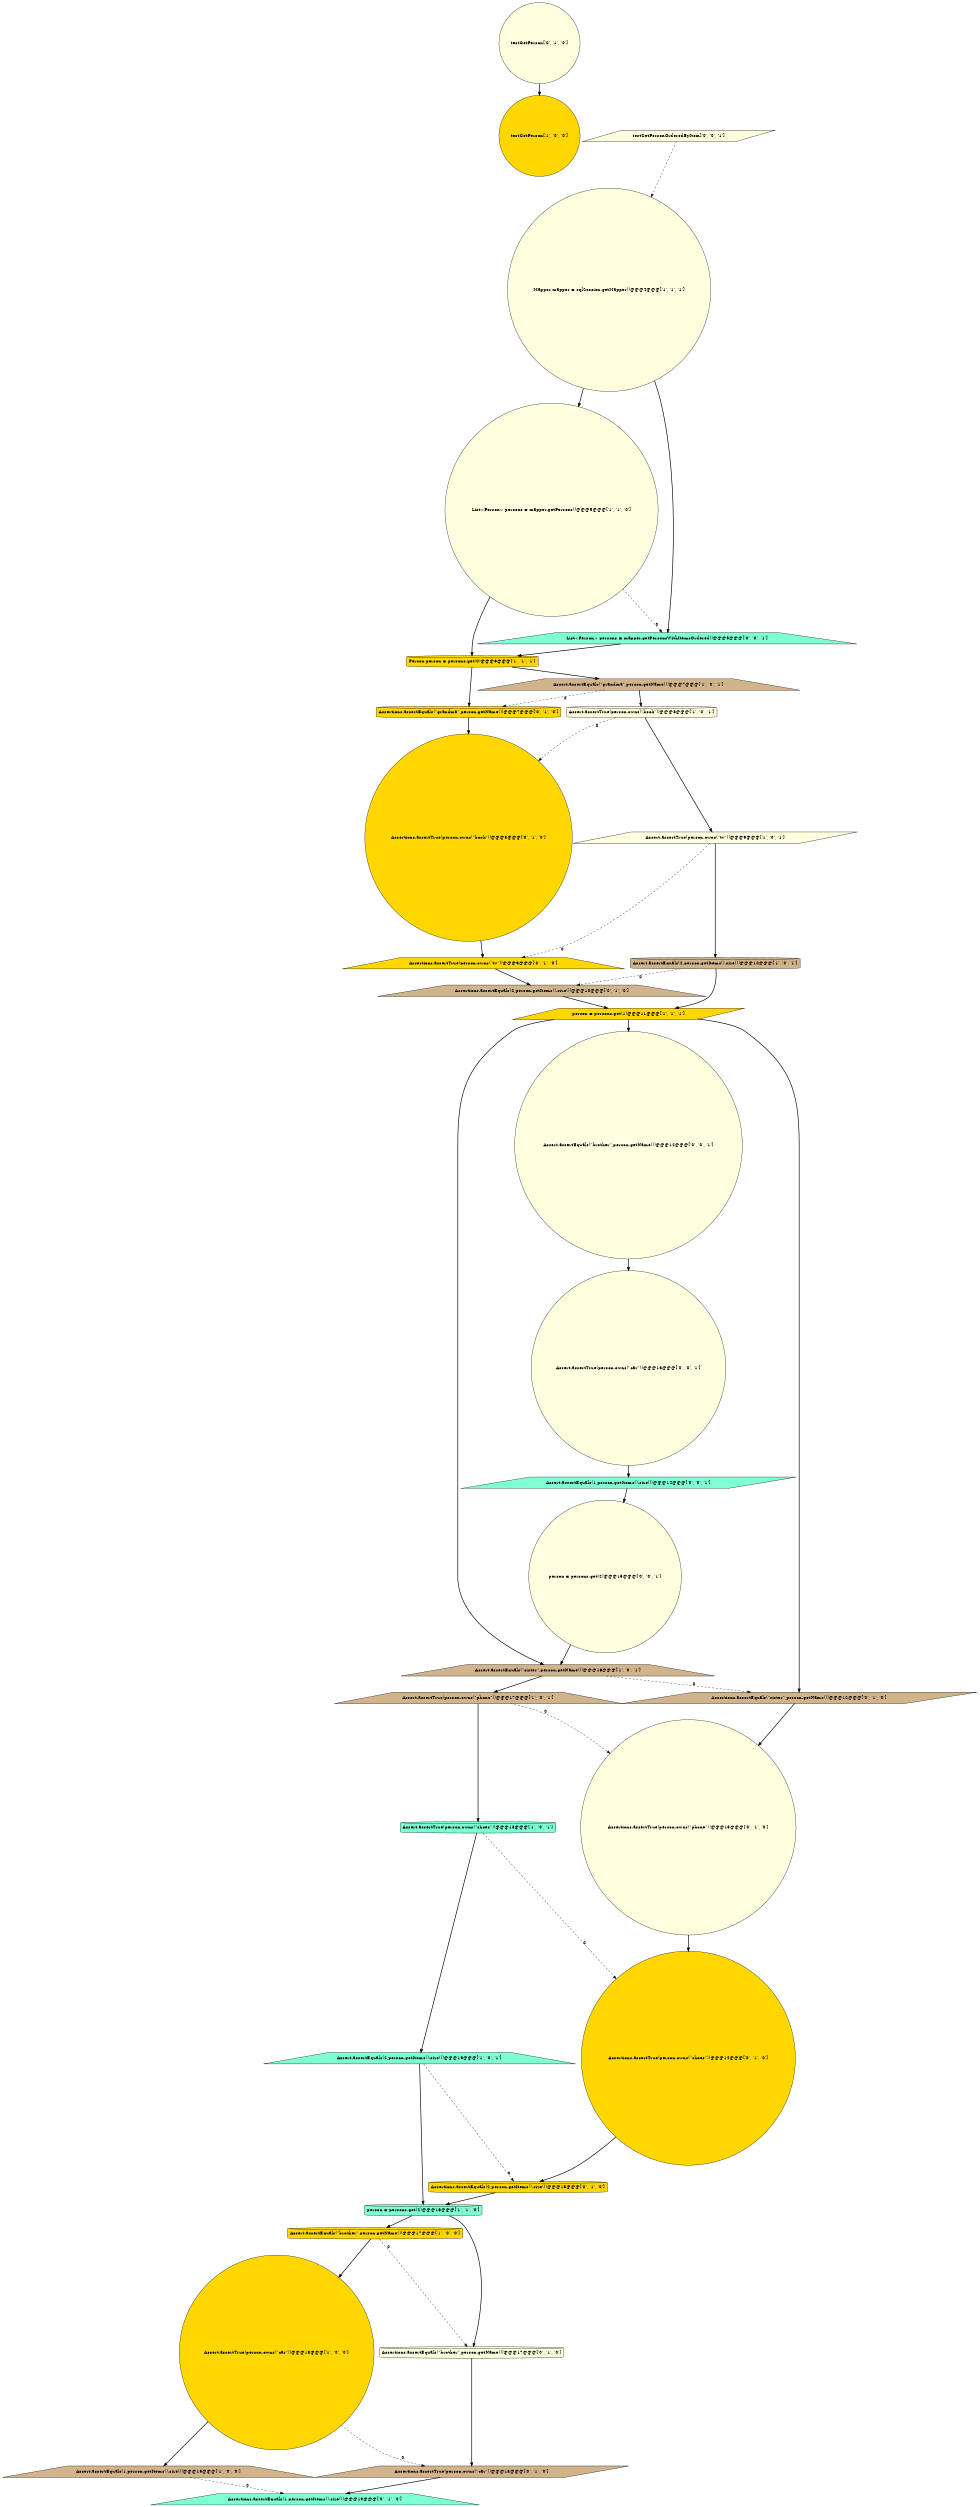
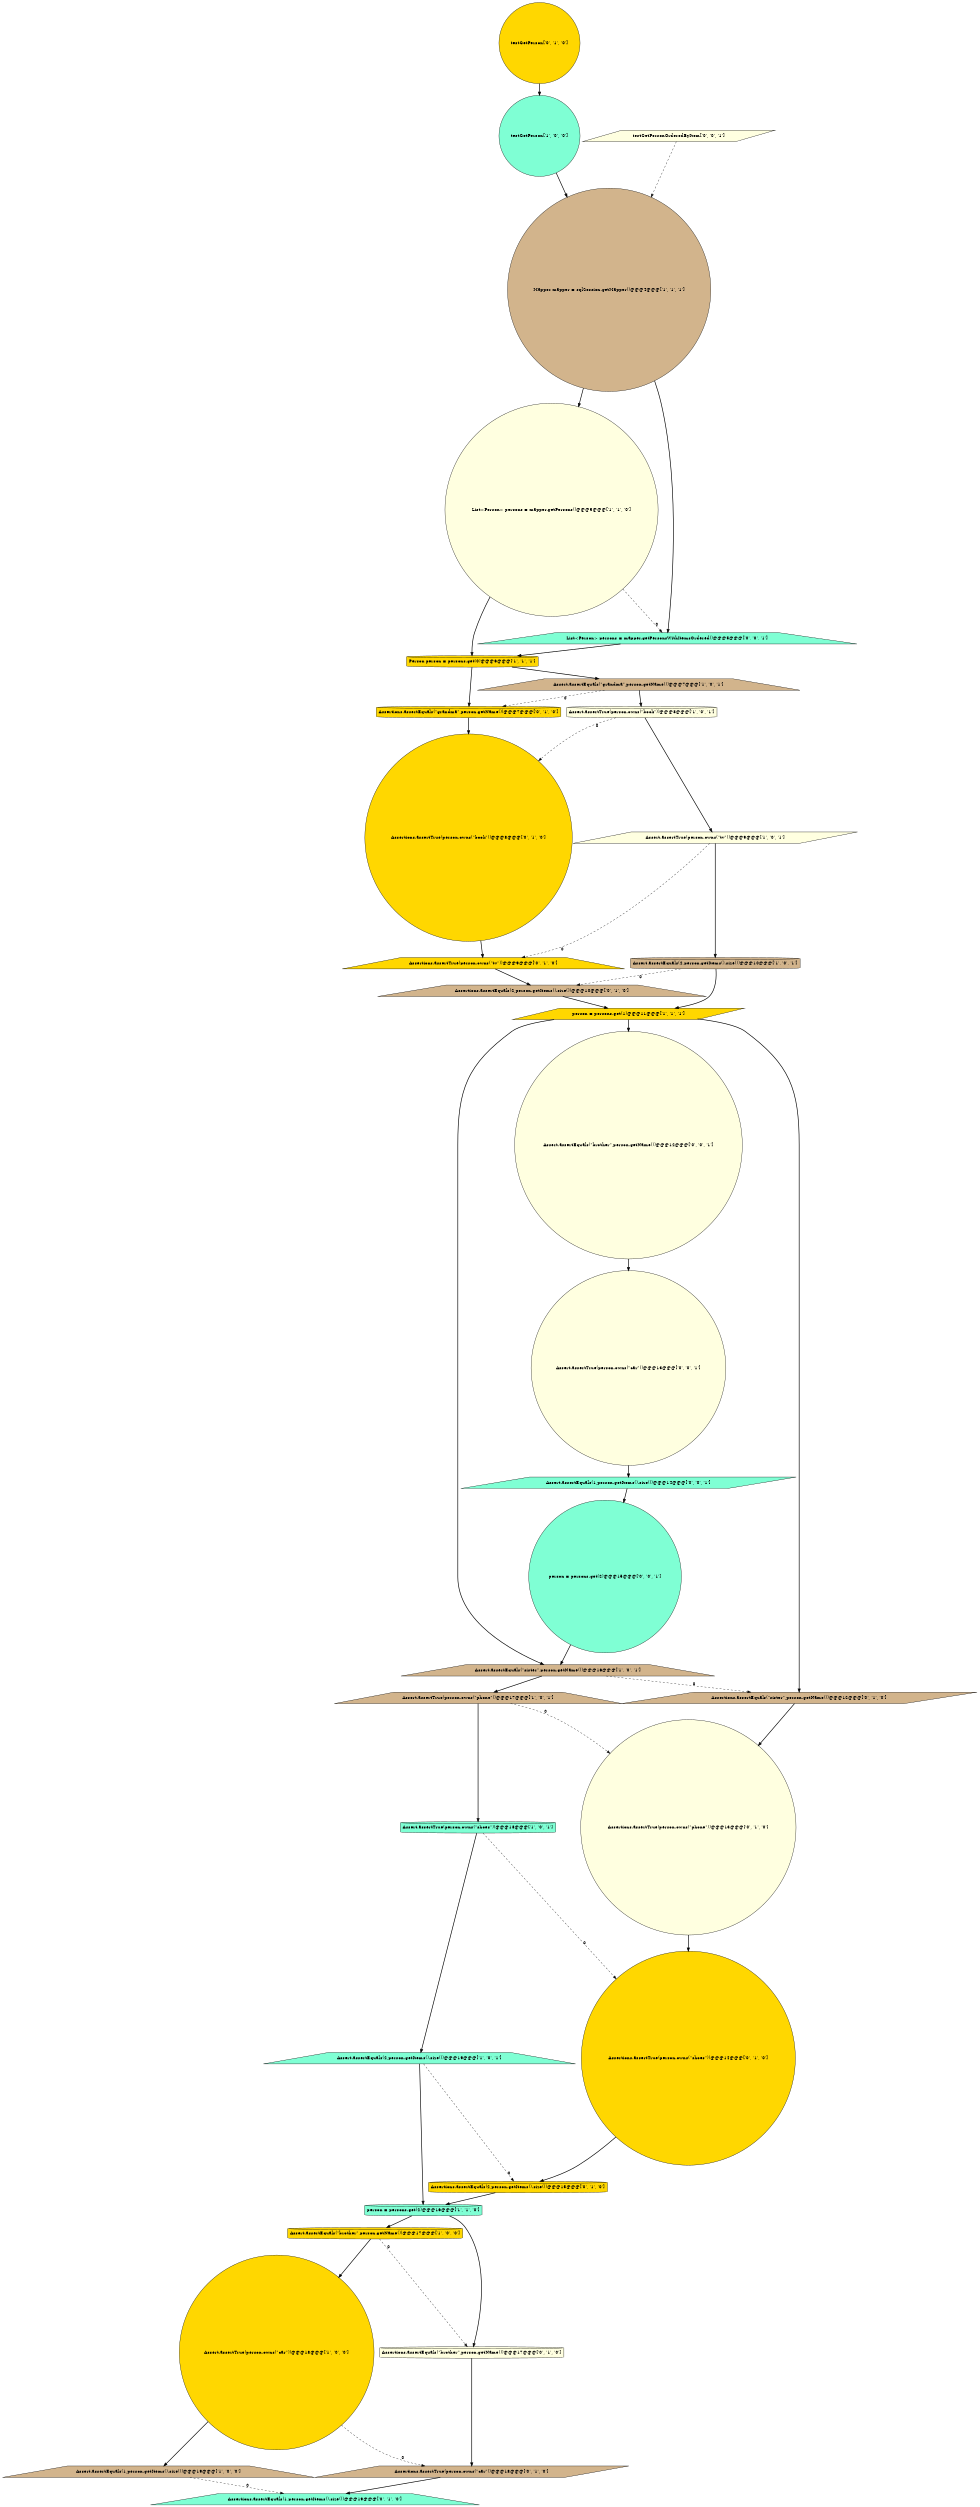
  digraph {
    node [fillcolor=gold shape=circle style=filled]
    edge [style=bold]
    n1 [fillcolor=tan label="Assertions.assertEquals(2,person.getItems().size())@@@10@@@['0', '1', '0']" shape=trapezium]
    n2 [label="person = persons.get(1)@@@11@@@['1', '1', '1']" shape=parallelogram]
    n3 [fillcolor=lightyellow label="Assert.assertEquals(\"brother\",person.getName())@@@12@@@['0', '0', '1']"]
    n4 [fillcolor=tan label="Assertions.assertEquals(\"sister\",person.getName())@@@12@@@['0', '1', '0']" shape=parallelogram]
    n5 [fillcolor=tan label="Assert.assertEquals(\"sister\",person.getName())@@@16@@@['1', '0', '1']" shape=trapezium]
    n6 [fillcolor=lightyellow label="Assert.assertTrue(person.owns(\"car\"))@@@13@@@['0', '0', '1']"]
    n7 [fillcolor=lightyellow label="Assertions.assertTrue(person.owns(\"phone\"))@@@13@@@['0', '1', '0']"]
    n8 [fillcolor=tan label="Assert.assertTrue(person.owns(\"phone\"))@@@17@@@['1', '0', '1']" shape=trapezium]
    n9 [fillcolor=aquamarine label="Assert.assertTrue(person.owns(\"shoes\"))@@@18@@@['1', '0', '1']" shape=cylinder]
    n10 [label="Assertions.assertTrue(person.owns(\"shoes\"))@@@14@@@['0', '1', '0']"]
    n11 [fillcolor=aquamarine label="Assert.assertEquals(2,person.getItems().size())@@@19@@@['1', '0', '1']" shape=trapezium]
-   n12 [label="testGetPerson['1', '0', '0']"]
-   n13 [fillcolor=lightyellow label="Mapper mapper = sqlSession.getMapper()@@@4@@@['1', '1', '1']"]
+   n12 [fillcolor=aquamarine label="testGetPerson['1', '0', '0']"]
+   n13 [fillcolor=tan label="Mapper mapper = sqlSession.getMapper()@@@4@@@['1', '1', '1']"]
    n14 [fillcolor=lightyellow label="List<Person> persons = mapper.getPersons()@@@5@@@['1', '1', '0']"]
    n15 [fillcolor=aquamarine label="List<Person> persons = mapper.getPersonsWithItemsOrdered()@@@5@@@['0', '0', '1']" shape=trapezium]
    n16 [label="Person person = persons.get(0)@@@6@@@['1', '1', '1']" shape=cylinder]
    n17 [label="Assert.assertEquals(\"brother\",person.getName())@@@17@@@['1', '0', '0']" shape=cylinder]
    n18 [fillcolor=lightyellow label="Assertions.assertEquals(\"brother\",person.getName())@@@17@@@['0', '1', '0']" shape=cylinder]
    n19 [label="Assert.assertTrue(person.owns(\"car\"))@@@18@@@['1', '0', '0']"]
    n20 [fillcolor=tan label="Assertions.assertTrue(person.owns(\"car\"))@@@18@@@['0', '1', '0']" shape=parallelogram]
    n21 [fillcolor=tan label="Assert.assertEquals(1,person.getItems().size())@@@19@@@['1', '0', '0']" shape=trapezium]
-   n22 [fillcolor=lightyellow label="person = persons.get(2)@@@15@@@['0', '0', '1']"]
-   n23 [fillcolor=lightyellow label="testGetPerson['0', '1', '0']"]
+   n22 [fillcolor=aquamarine label="person = persons.get(2)@@@15@@@['0', '0', '1']"]
+   n23 [label="testGetPerson['0', '1', '0']"]
    n24 [fillcolor=tan label="Assert.assertEquals(\"grandma\",person.getName())@@@7@@@['1', '0', '1']" shape=trapezium]
    n25 [label="Assertions.assertEquals(\"grandma\",person.getName())@@@7@@@['0', '1', '0']" shape=cylinder]
    n26 [fillcolor=lightyellow label="Assert.assertTrue(person.owns(\"book\"))@@@8@@@['1', '0', '1']" shape=cylinder]
    n27 [label="Assertions.assertTrue(person.owns(\"book\"))@@@8@@@['0', '1', '0']"]
    n28 [label="Assertions.assertTrue(person.owns(\"tv\"))@@@9@@@['0', '1', '0']" shape=trapezium]
    n29 [fillcolor=lightyellow label="Assert.assertTrue(person.owns(\"tv\"))@@@9@@@['1', '0', '1']" shape=parallelogram]
    n30 [fillcolor=tan label="Assert.assertEquals(2,person.getItems().size())@@@10@@@['1', '0', '1']" shape=cylinder]
    n31 [label="Assertions.assertEquals(2,person.getItems().size())@@@15@@@['0', '1', '0']" shape=cylinder]
    n32 [fillcolor=aquamarine label="person = persons.get(2)@@@16@@@['1', '1', '0']" shape=cylinder]
    n33 [fillcolor=aquamarine label="Assert.assertEquals(1,person.getItems().size())@@@14@@@['0', '0', '1']" shape=parallelogram]
    n34 [fillcolor=aquamarine label="Assertions.assertEquals(1,person.getItems().size())@@@19@@@['0', '1', '0']" shape=trapezium]
    n35 [fillcolor=lightyellow label="testGetPersonOrderedByItem['0', '0', '1']" shape=parallelogram]
    n1 -> n2
    n2 -> n3
    n2 -> n4
    n2 -> n5
    n3 -> n6
    n4 -> n7
    n5 -> n4 [label=0 style=dashed]
    n5 -> n8
    n6 -> n33
    n7 -> n10
    n8 -> n7 [label=0 style=dashed]
    n8 -> n9
    n9 -> n10 [label=0 style=dashed]
    n9 -> n11
    n10 -> n31
    n11 -> n31 [label=0 style=dashed]
    n11 -> n32
+   n12 -> n13
    n13 -> n14
    n13 -> n15
    n14 -> n15 [label=0 style=dashed]
    n14 -> n16
    n15 -> n16
    n16 -> n24
    n16 -> n25
    n17 -> n18 [label=0 style=dashed]
    n17 -> n19
    n18 -> n20
    n19 -> n20 [label=0 style=dashed]
    n19 -> n21
    n20 -> n34
    n21 -> n34 [label=0 style=dashed]
    n22 -> n5
    n23 -> n12
    n24 -> n25 [label=0 style=dashed]
    n24 -> n26
    n25 -> n27
    n26 -> n27 [label=0 style=dashed]
    n26 -> n29
    n27 -> n28
    n28 -> n1
    n29 -> n28 [label=0 style=dashed]
    n29 -> n30
    n30 -> n1 [label=0 style=dashed]
    n30 -> n2
    n31 -> n32
    n32 -> n17
    n32 -> n18
    n33 -> n22
    n35 -> n13 [style=dashed]
  }
